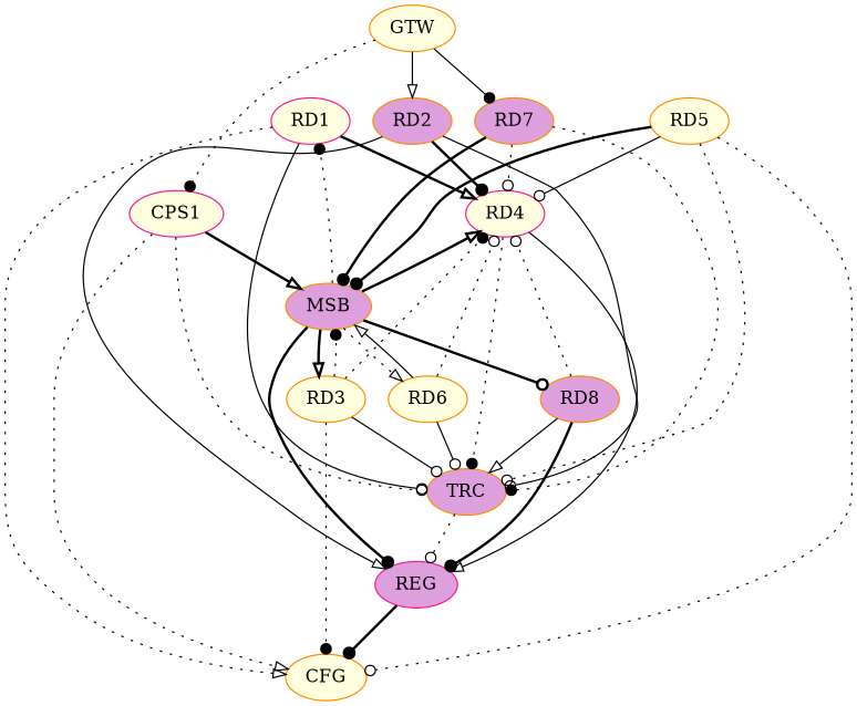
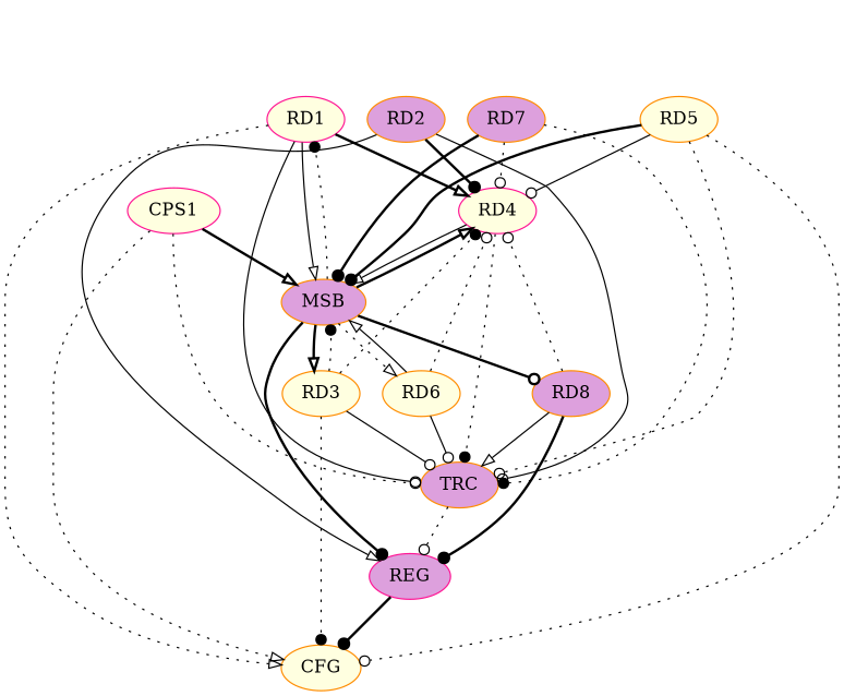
  strict digraph {
    node [color=darkorange fillcolor=lightyellow style=filled]
    edge [arrowhead=dot style=dotted]
    n1 [color=deeppink label=RD1]
    n2 [color=deeppink label=RD4]
    n3 [fillcolor=plum label=MSB]
    n4 [label=CFG]
    n5 [fillcolor=plum label=TRC]
    n6 [color=deeppink fillcolor=plum label=REG]
    n7 [label=RD3]
    n8 [label=RD6]
    n9 [fillcolor=plum label=RD8]
    n10 [fillcolor=plum label=RD2]
    n11 [label=RD5]
    n12 [fillcolor=plum label=RD7]
    n13 [color=deeppink label=CPS1]
-   n14 [label=GTW]
    n1 -> n2 [arrowhead=onormal style=bold]
+   n1 -> n3 [arrowhead=onormal style=solid]
    n1 -> n4 [arrowhead=onormal]
    n1 -> n5 [arrowhead=odot style=solid]
-   n2 -> n6 [arrowhead=onormal style=solid]
+   n2 -> n3 [arrowhead=onormal style=solid]
    n2 -> n5
    n3 -> n1
    n3 -> n2 [arrowhead=onormal style=bold]
    n3 -> n6 [style=bold]
    n3 -> n7 [arrowhead=onormal style=bold]
    n3 -> n8 [arrowhead=onormal]
    n3 -> n9 [arrowhead=odot style=bold]
    n5 -> n6 [arrowhead=odot]
    n6 -> n4 [style=bold]
    n7 -> n2
    n7 -> n3
    n7 -> n4
    n7 -> n5 [arrowhead=odot style=solid]
    n8 -> n2 [arrowhead=odot]
    n8 -> n3 [arrowhead=onormal style=solid]
    n8 -> n5 [arrowhead=odot style=solid]
    n9 -> n2 [arrowhead=odot]
    n9 -> n5 [arrowhead=onormal style=solid]
    n9 -> n6 [style=bold]
    n10 -> n2 [style=bold]
    n10 -> n5 [arrowhead=odot style=solid]
    n10 -> n6 [arrowhead=onormal style=solid]
    n11 -> n2 [arrowhead=odot style=solid]
    n11 -> n3 [style=bold]
    n11 -> n4 [arrowhead=odot]
    n11 -> n5 [arrowhead=odot]
    n12 -> n2 [arrowhead=odot]
    n12 -> n3 [style=bold]
    n12 -> n5
    n13 -> n3 [arrowhead=onormal style=bold]
    n13 -> n4 [arrowhead=onormal]
    n13 -> n5 [arrowhead=odot]
-   n14 -> n10 [arrowhead=onormal style=solid]
-   n14 -> n12 [style=solid]
-   n14 -> n13
  }
